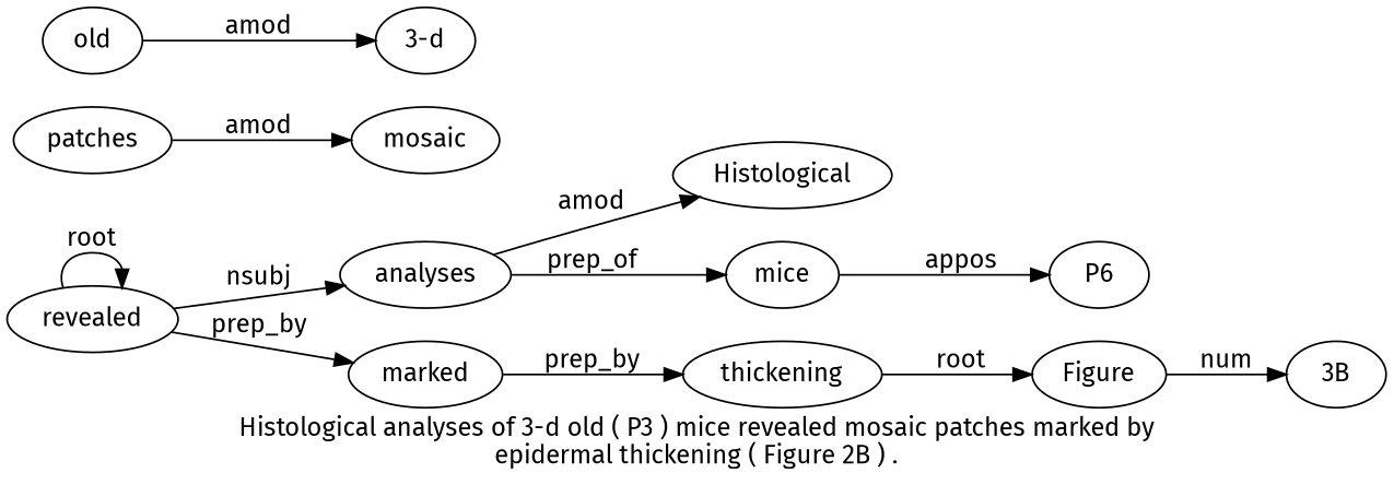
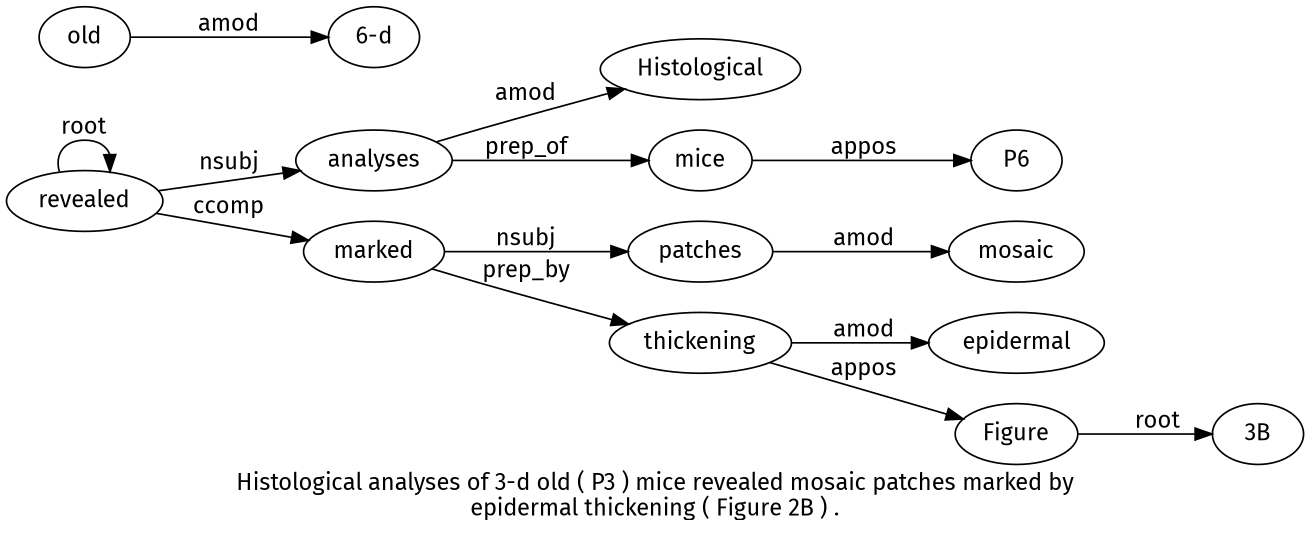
  digraph {
    fontname="Fira Sans"
    label="Histological analyses of 3-d old ( P3 ) mice revealed mosaic patches marked by\nepidermal thickening ( Figure 2B ) ."
    rankdir=LR
    node [fillcolor=white fontname="Fira Sans" style=filled]
    edge [fontname="Fira Sans"]
    n1 [label=analyses]
    n2 [label=Histological]
    n3 [label=mice]
    n4 [label=P6]
    n5 [label=revealed]
    n6 [label=marked]
    n7 [label=patches]
    n8 [label=thickening]
    n9 [label=old]
-   n10 [label="3-d"]
+   n10 [label="6-d"]
    n11 [label=mosaic]
+   n12 [label=epidermal]
    n13 [label=Figure]
    n14 [label="3B"]
    n1 -> n2 [label=amod]
    n1 -> n3 [label=prep_of]
    n3 -> n4 [label=appos]
    n5 -> n1 [label=nsubj]
    n5 -> n5 [label=root]
-   n5 -> n6 [label=prep_by]
+   n5 -> n6 [label=ccomp]
+   n6 -> n7 [label=nsubj]
    n6 -> n8 [label=prep_by]
    n7 -> n11 [label=amod]
-   n8 -> n13 [label=root]
+   n8 -> n12 [label=amod]
+   n8 -> n13 [label=appos]
    n9 -> n10 [label=amod]
-   n13 -> n14 [label=num]
+   n13 -> n14 [label=root]
  }
